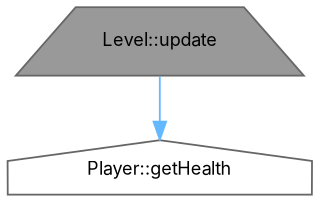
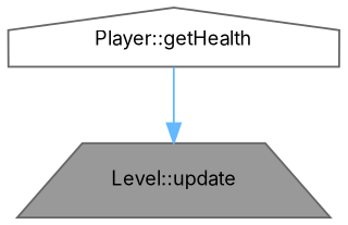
  digraph {
    rankdir=TB
    fontname=Inter
    node [fontname=Inter fontsize=10 style=filled]
    n1 [color=gray40 fillcolor=grey60 fontcolor=black height=0.2 label="Level::update" shape=trapezium width=0.4]
    n2 [color=grey40 fillcolor=white height=0.2 label="Player::getHealth" shape=house width=0.4]
-   n1 -> n2 [color=steelblue1 fontname=Inter fontsize=10 labelfontname=Helvetica labelfontsize=10 style=solid arrowhead=normal]
+   n2 -> n1 [color=steelblue1 fontname=Inter fontsize=10 labelfontname=Helvetica labelfontsize=10 style=solid arrowhead=normal]
  }
